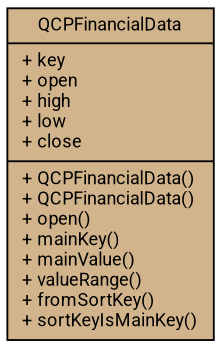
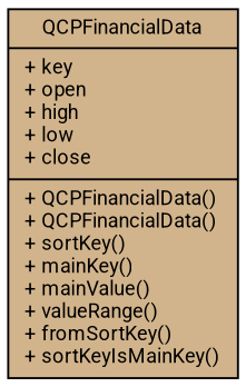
  digraph {
    fontname=Roboto
-   n1 [color=black fillcolor=tan fontcolor=black fontname=Roboto fontsize=10 height=0.2 label="{QCPFinancialData\n|+ key\l+ open\l+ high\l+ low\l+ close\l|+ QCPFinancialData()\l+ QCPFinancialData()\l+ open()\l+ mainKey()\l+ mainValue()\l+ valueRange()\l+ fromSortKey()\l+ sortKeyIsMainKey()\l}" shape=record style=filled width=0.4]
+   n1 [color=black fillcolor=tan fontcolor=black fontname=Roboto fontsize=10 height=0.2 label="{QCPFinancialData\n|+ key\l+ open\l+ high\l+ low\l+ close\l|+ QCPFinancialData()\l+ QCPFinancialData()\l+ sortKey()\l+ mainKey()\l+ mainValue()\l+ valueRange()\l+ fromSortKey()\l+ sortKeyIsMainKey()\l}" shape=record style=filled width=0.4]
  }
